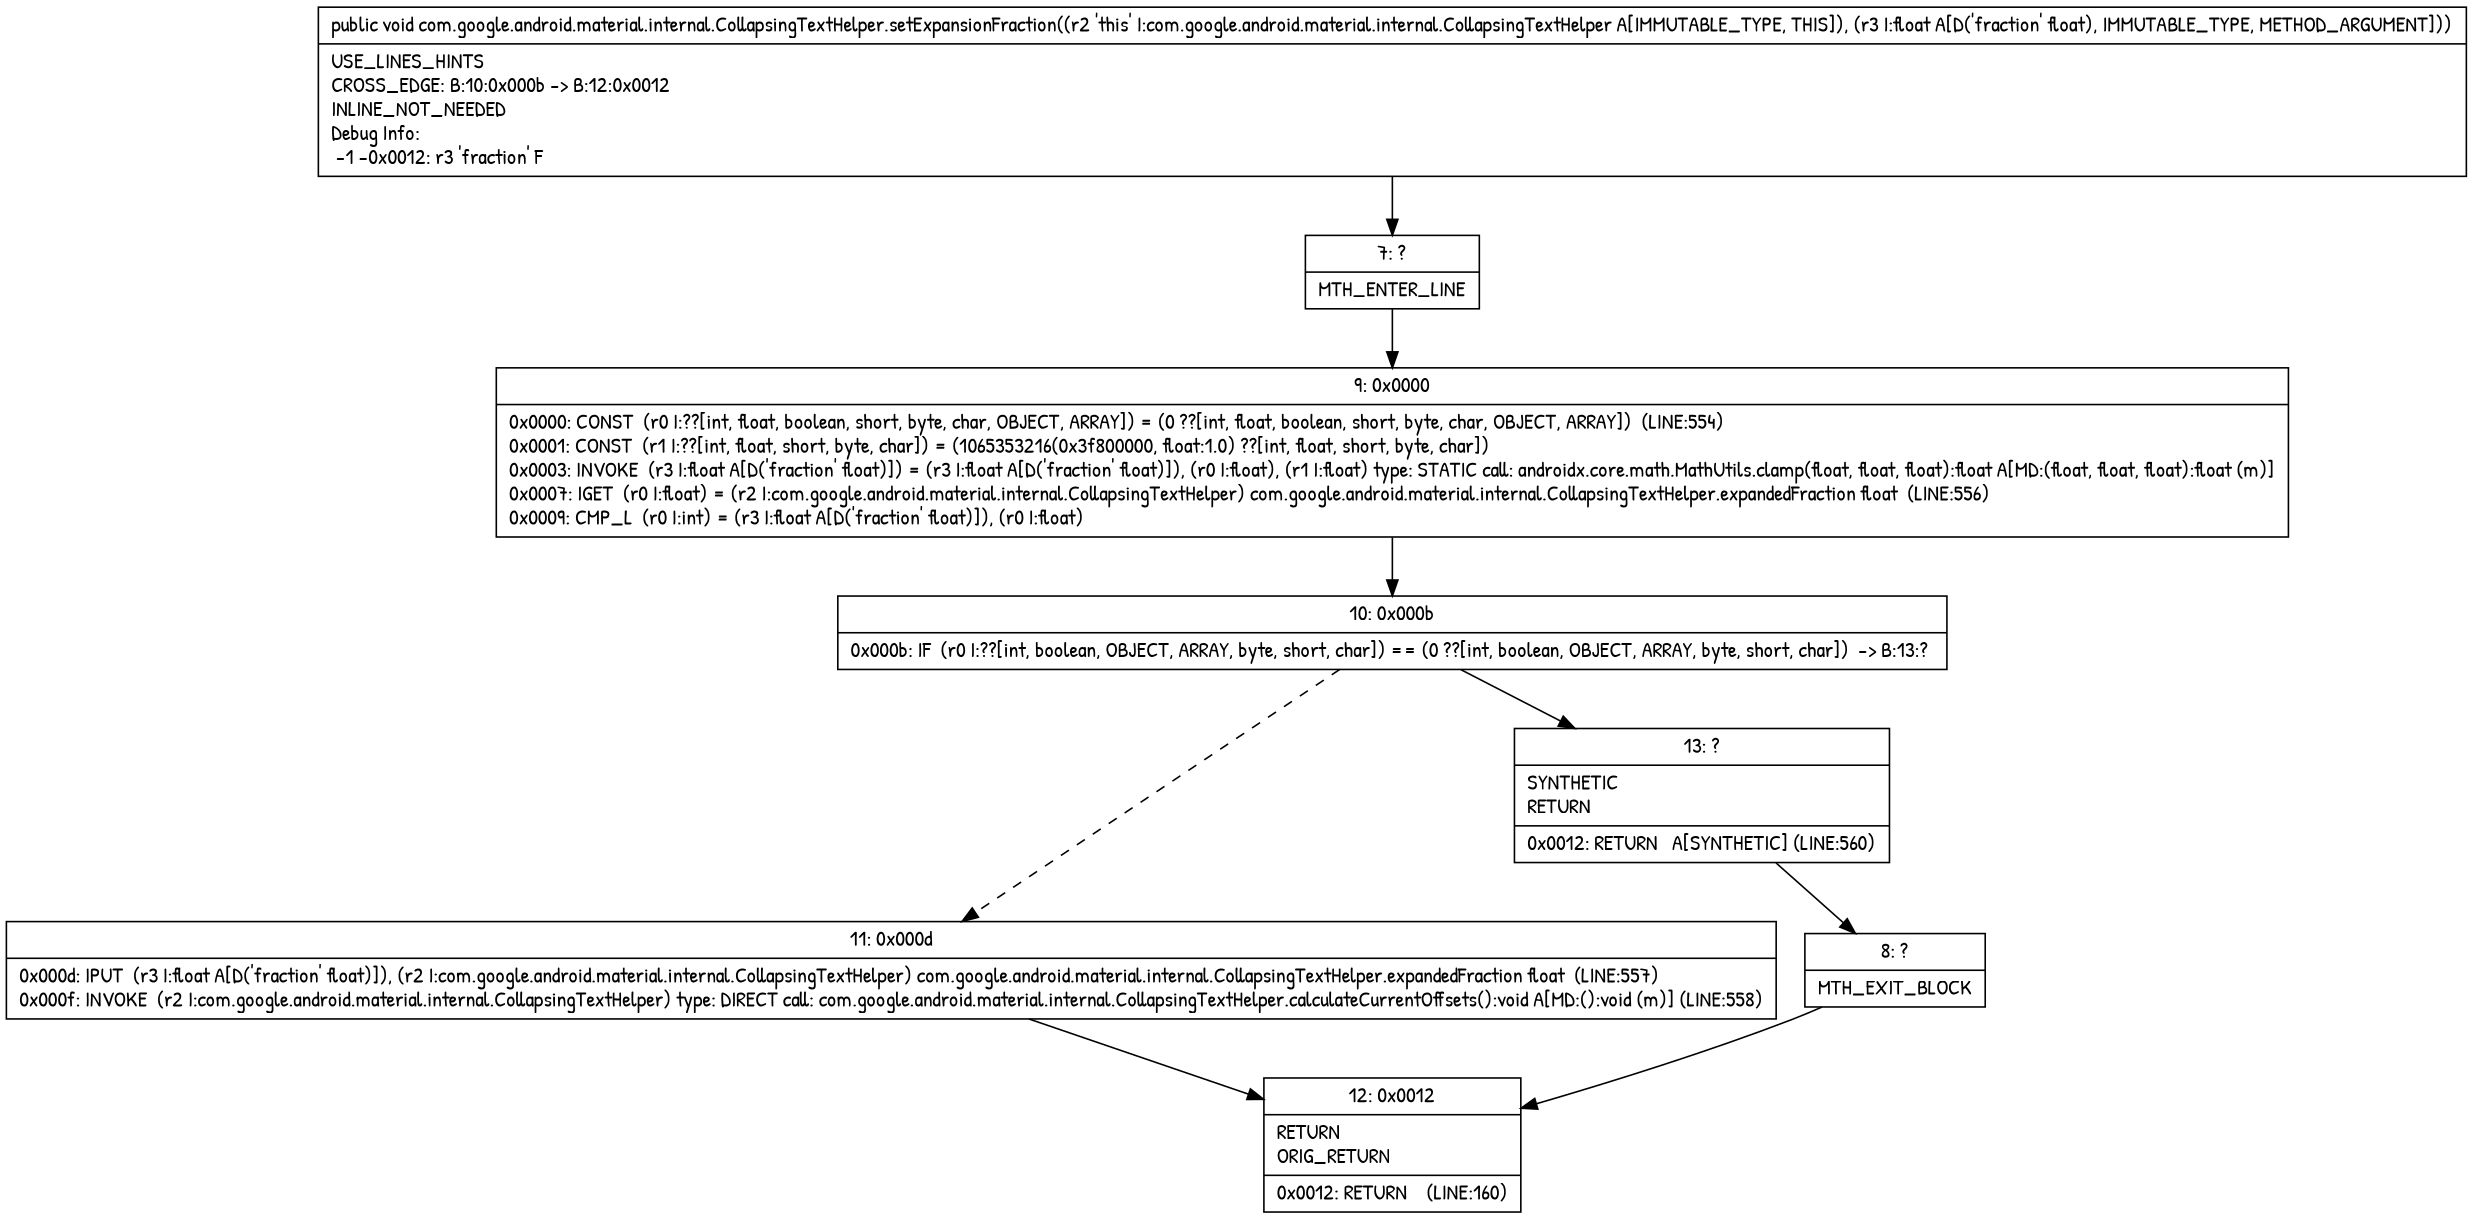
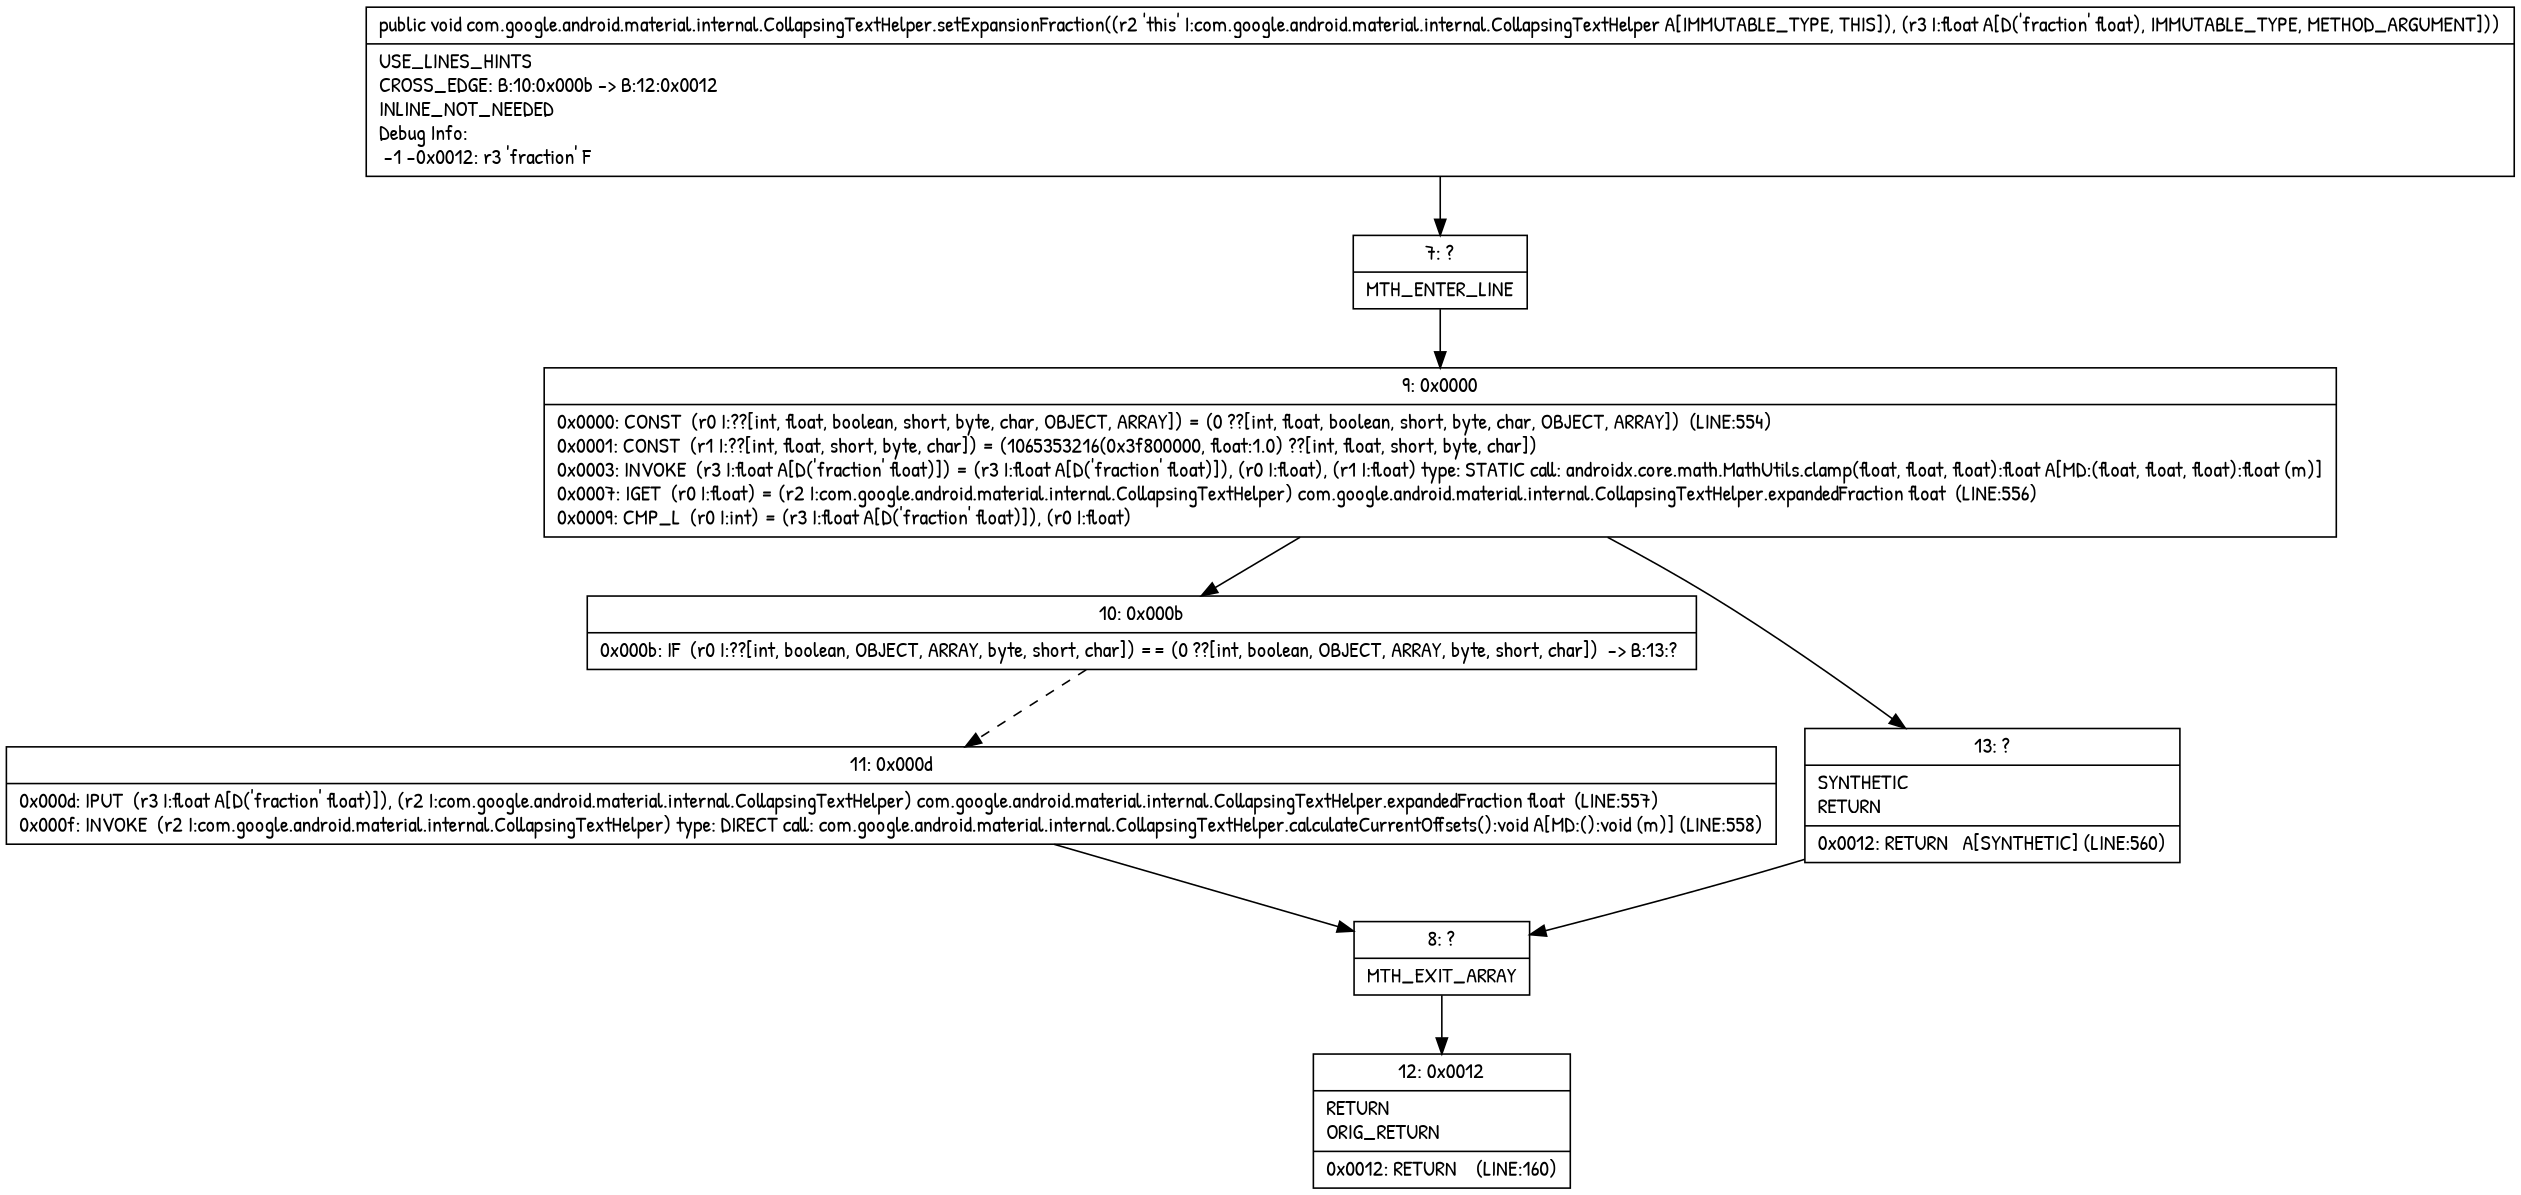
  digraph {
    fontname="Patrick Hand"
    node [fontname="Patrick Hand" shape=record]
    edge [fontname="Patrick Hand"]
    n1 [label="{7\:\ ?|MTH_ENTER_LINE\l}"]
    n2 [label="{9\:\ 0x0000|0x0000: CONST  (r0 I:??[int, float, boolean, short, byte, char, OBJECT, ARRAY]) = (0 ??[int, float, boolean, short, byte, char, OBJECT, ARRAY])  (LINE:554)\l0x0001: CONST  (r1 I:??[int, float, short, byte, char]) = (1065353216(0x3f800000, float:1.0) ??[int, float, short, byte, char]) \l0x0003: INVOKE  (r3 I:float A[D('fraction' float)]) = (r3 I:float A[D('fraction' float)]), (r0 I:float), (r1 I:float) type: STATIC call: androidx.core.math.MathUtils.clamp(float, float, float):float A[MD:(float, float, float):float (m)]\l0x0007: IGET  (r0 I:float) = (r2 I:com.google.android.material.internal.CollapsingTextHelper) com.google.android.material.internal.CollapsingTextHelper.expandedFraction float  (LINE:556)\l0x0009: CMP_L  (r0 I:int) = (r3 I:float A[D('fraction' float)]), (r0 I:float) \l}"]
    n3 [label="{10\:\ 0x000b|0x000b: IF  (r0 I:??[int, boolean, OBJECT, ARRAY, byte, short, char]) == (0 ??[int, boolean, OBJECT, ARRAY, byte, short, char])  \-\> B:13:? \l}"]
    n4 [label="{11\:\ 0x000d|0x000d: IPUT  (r3 I:float A[D('fraction' float)]), (r2 I:com.google.android.material.internal.CollapsingTextHelper) com.google.android.material.internal.CollapsingTextHelper.expandedFraction float  (LINE:557)\l0x000f: INVOKE  (r2 I:com.google.android.material.internal.CollapsingTextHelper) type: DIRECT call: com.google.android.material.internal.CollapsingTextHelper.calculateCurrentOffsets():void A[MD:():void (m)] (LINE:558)\l}"]
    n5 [label="{13\:\ ?|SYNTHETIC\lRETURN\l|0x0012: RETURN   A[SYNTHETIC] (LINE:560)\l}"]
    n6 [label="{12\:\ 0x0012|RETURN\lORIG_RETURN\l|0x0012: RETURN    (LINE:160)\l}"]
-   n7 [label="{8\:\ ?|MTH_EXIT_BLOCK\l}"]
+   n7 [label="{8\:\ ?|MTH_EXIT_ARRAY\l}"]
    n8 [label="{public void com.google.android.material.internal.CollapsingTextHelper.setExpansionFraction((r2 'this' I:com.google.android.material.internal.CollapsingTextHelper A[IMMUTABLE_TYPE, THIS]), (r3 I:float A[D('fraction' float), IMMUTABLE_TYPE, METHOD_ARGUMENT]))  | USE_LINES_HINTS\lCROSS_EDGE: B:10:0x000b \-\> B:12:0x0012\lINLINE_NOT_NEEDED\lDebug Info:\l  \-1 \-0x0012: r3 'fraction' F\l}"]
    n1 -> n2
    n2 -> n3
    n3 -> n4 [style=dashed]
-   n3 -> n5
-   n4 -> n6
+   n2 -> n5
+   n4 -> n7
    n5 -> n7
    n7 -> n6
    n8 -> n1
  }
